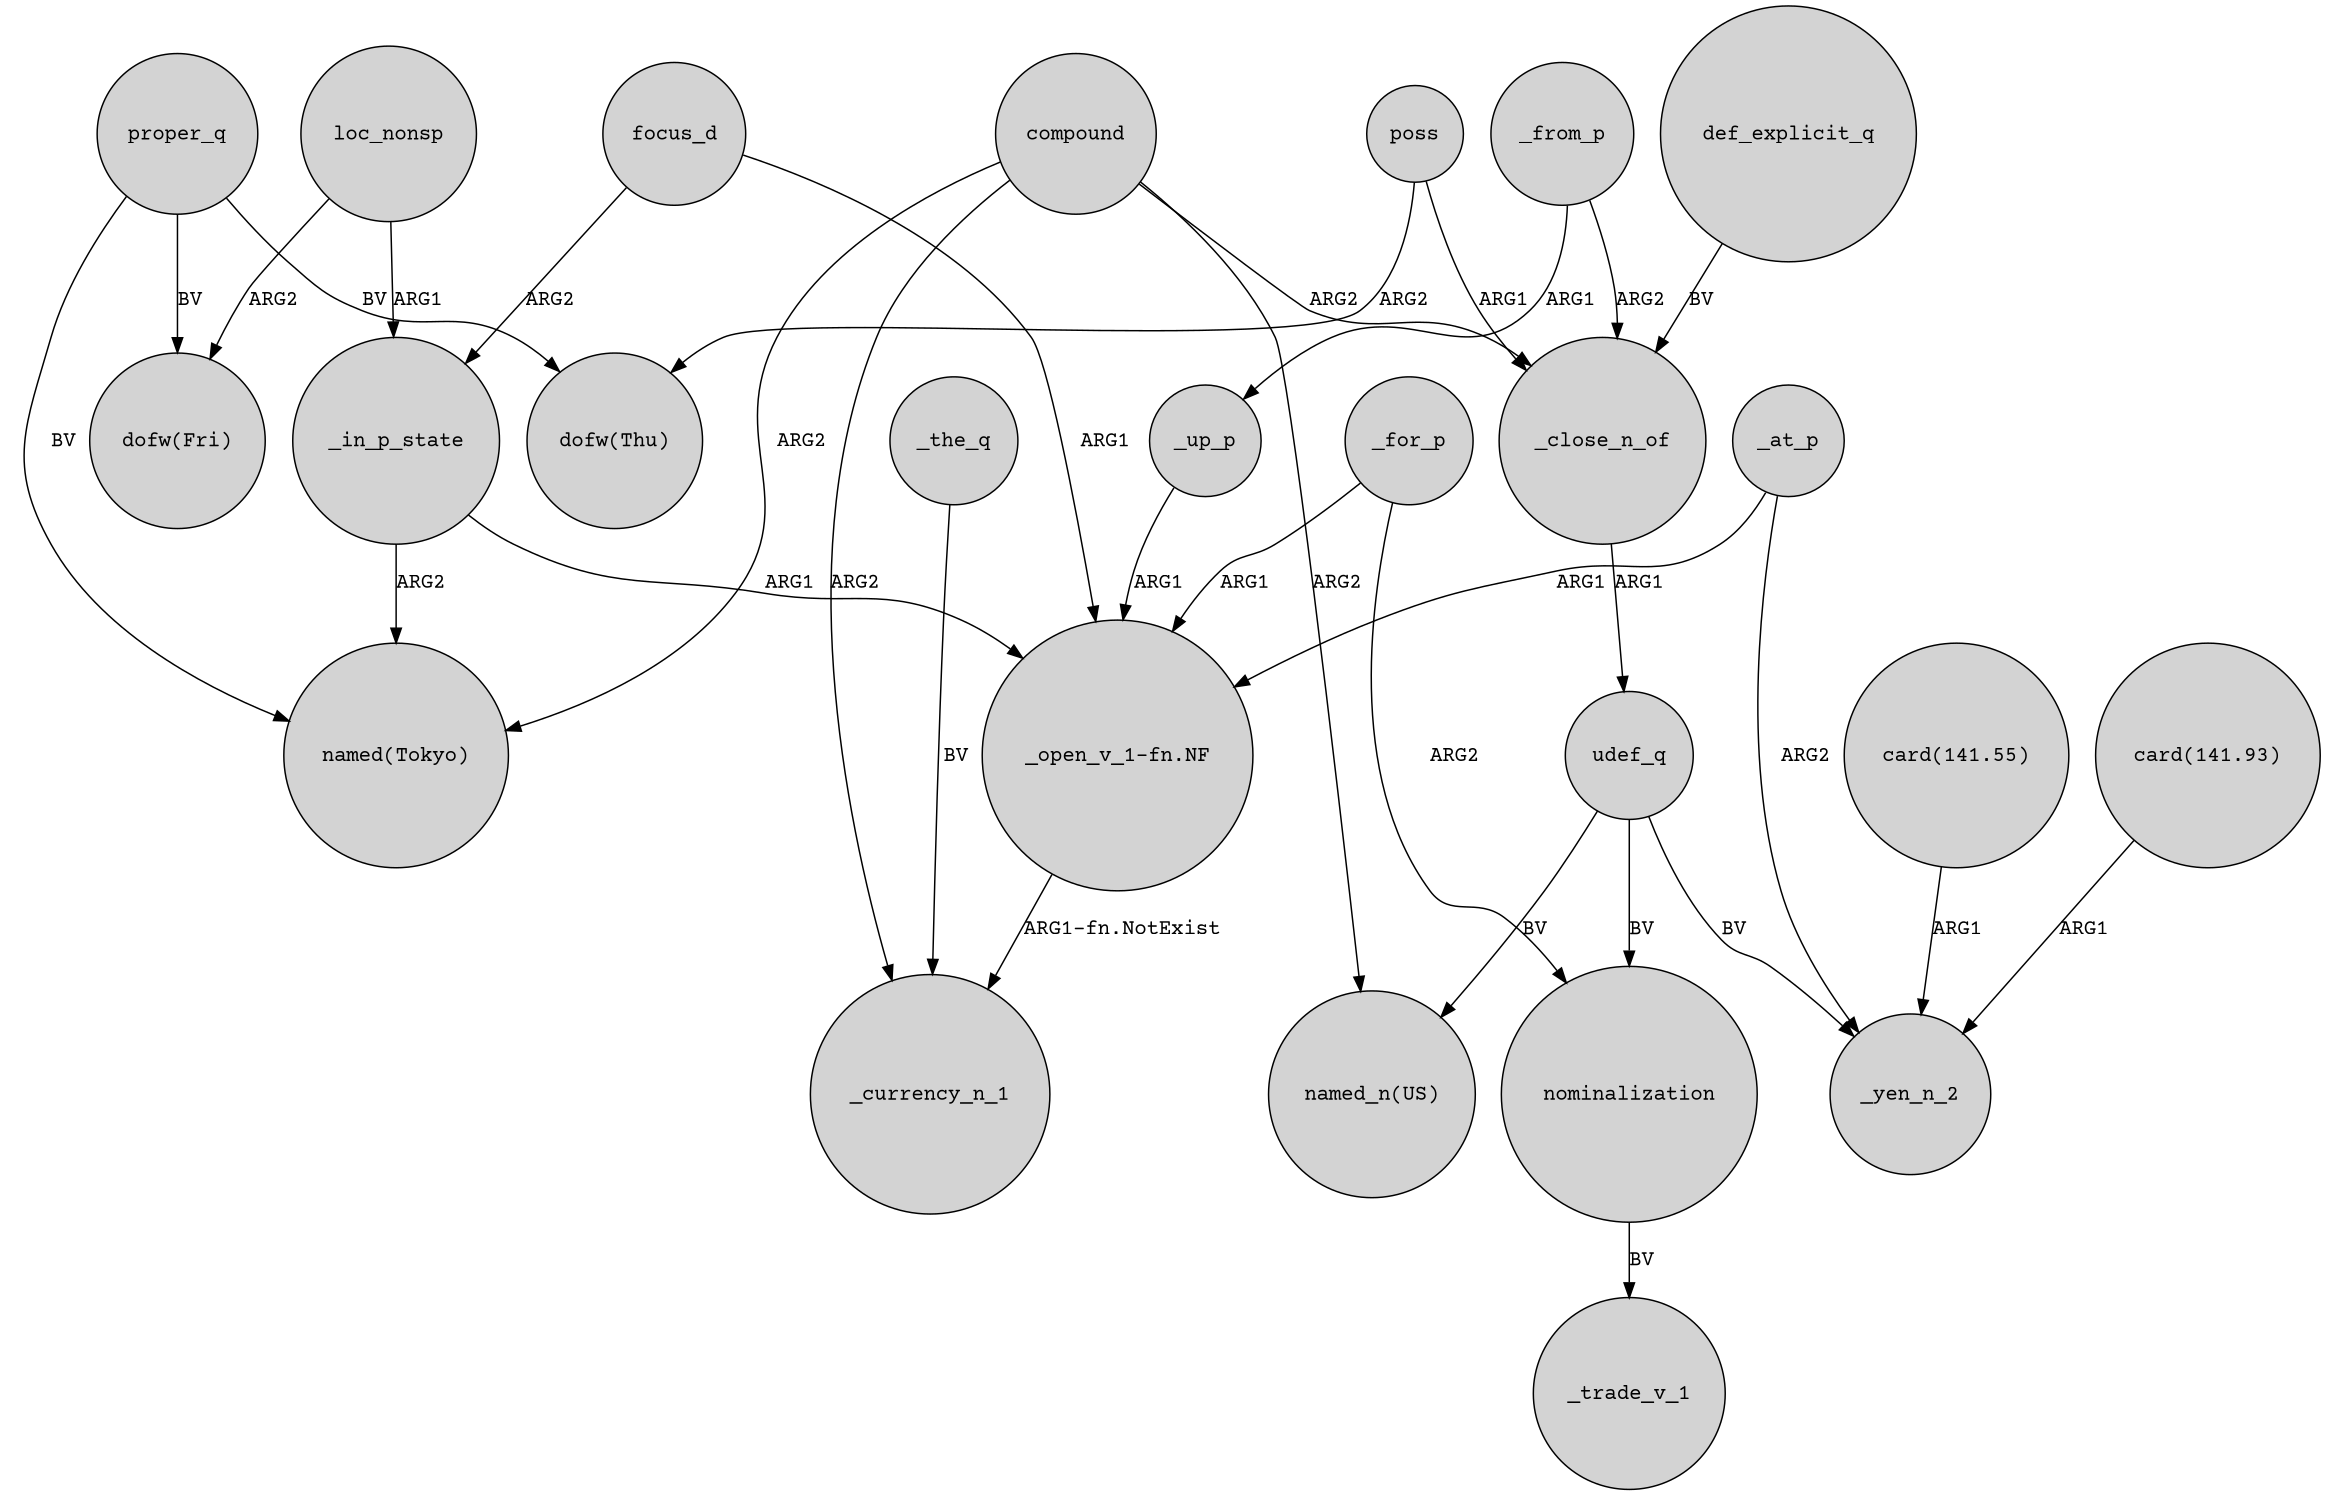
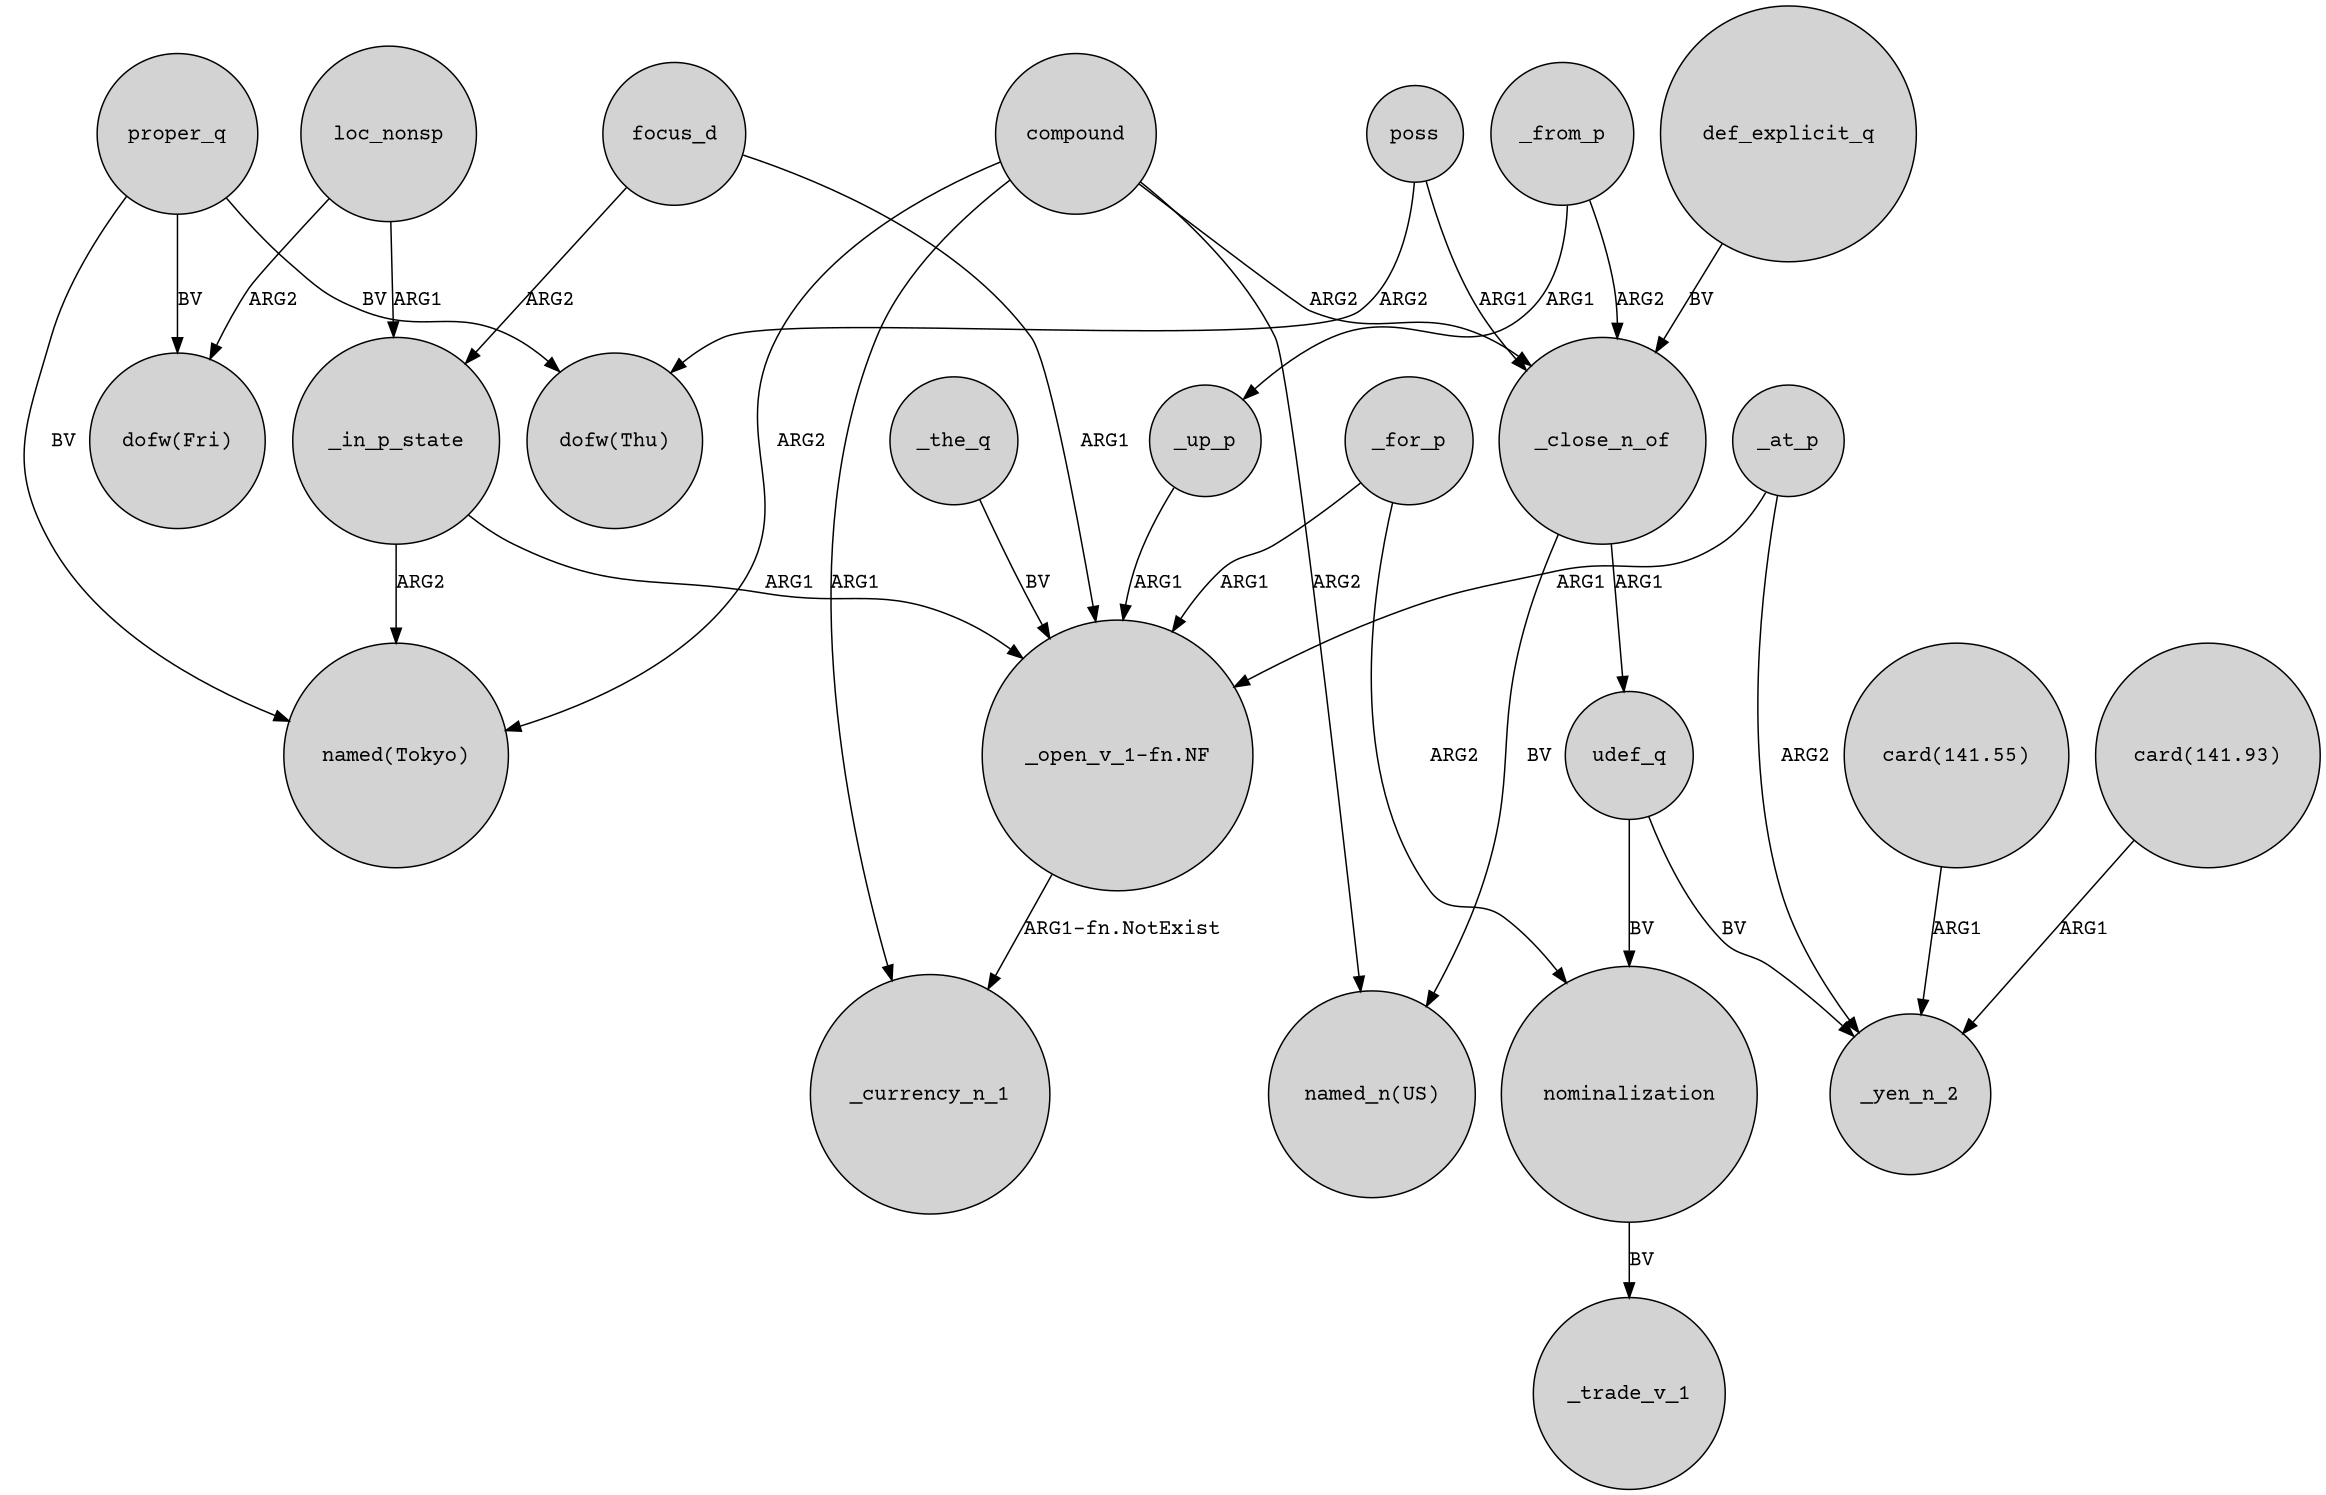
  digraph {
    fontname="Courier Prime"
    node [fontname="Courier Prime" shape=circle style=filled]
    edge [fontname="Courier Prime"]
    compound
    "named(Tokyo)"
    "named_n(US)"
    _close_n_of
    _currency_n_1
    udef_q
    proper_q
    "dofw(Fri)"
    "dofw(Thu)"
    _yen_n_2
    nominalization
    _trade_v_1
    _for_p
    "_open_v_1-fn.NF"
    poss
    focus_d
    _in_p_state
    _from_p
    _up_p
    loc_nonsp
    def_explicit_q
    "card(141.55)"
    _at_p
    "card(141.93)"
    _the_q
    compound -> "named(Tokyo)" [label=ARG2]
    compound -> "named_n(US)" [label=ARG2]
    compound -> _close_n_of [label=ARG2]
-   compound -> _currency_n_1 [label=ARG2]
+   compound -> _currency_n_1 [label=ARG1]
    _close_n_of -> udef_q [label=ARG1]
-   udef_q -> "named_n(US)" [label=BV]
+   _close_n_of -> "named_n(US)" [label=BV]
    udef_q -> _yen_n_2 [label=BV]
    udef_q -> nominalization [label=BV]
    proper_q -> "named(Tokyo)" [label=BV]
    proper_q -> "dofw(Fri)" [label=BV]
    proper_q -> "dofw(Thu)" [label=BV]
    nominalization -> _trade_v_1 [label=BV]
    _for_p -> nominalization [label=ARG2]
    _for_p -> "_open_v_1-fn.NF" [label=ARG1]
    "_open_v_1-fn.NF" -> _currency_n_1 [label="ARG1-fn.NotExist"]
    poss -> _close_n_of [label=ARG1]
    poss -> "dofw(Thu)" [label=ARG2]
    focus_d -> "_open_v_1-fn.NF" [label=ARG1]
    focus_d -> _in_p_state [label=ARG2]
    _in_p_state -> "named(Tokyo)" [label=ARG2]
    _in_p_state -> "_open_v_1-fn.NF" [label=ARG1]
    _from_p -> _close_n_of [label=ARG2]
    _from_p -> _up_p [label=ARG1]
    _up_p -> "_open_v_1-fn.NF" [label=ARG1]
    loc_nonsp -> "dofw(Fri)" [label=ARG2]
    loc_nonsp -> _in_p_state [label=ARG1]
    def_explicit_q -> _close_n_of [label=BV]
    "card(141.55)" -> _yen_n_2 [label=ARG1]
    _at_p -> _yen_n_2 [label=ARG2]
    _at_p -> "_open_v_1-fn.NF" [label=ARG1]
    "card(141.93)" -> _yen_n_2 [label=ARG1]
-   _the_q -> _currency_n_1 [label=BV]
+   _the_q -> "_open_v_1-fn.NF" [label=BV]
  }
